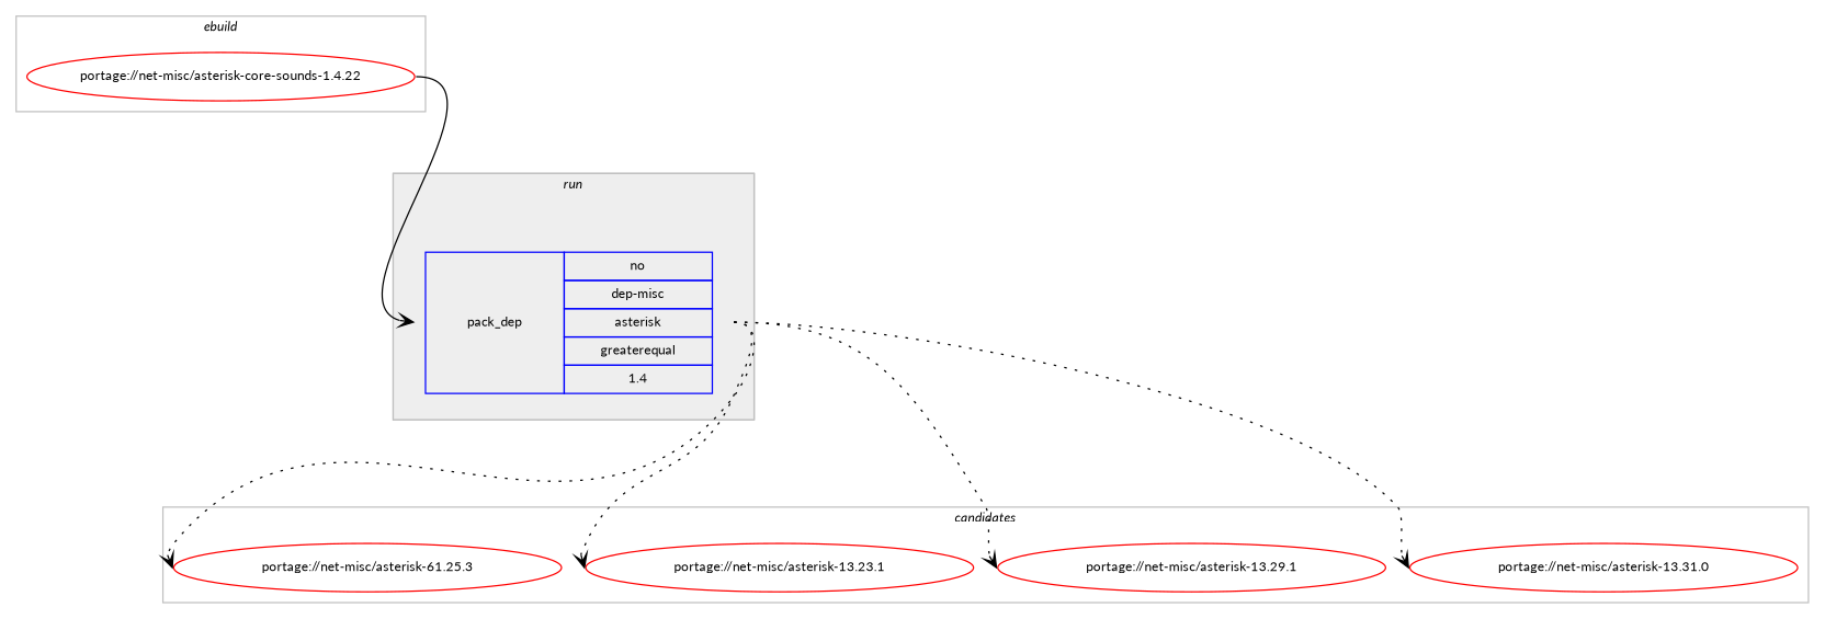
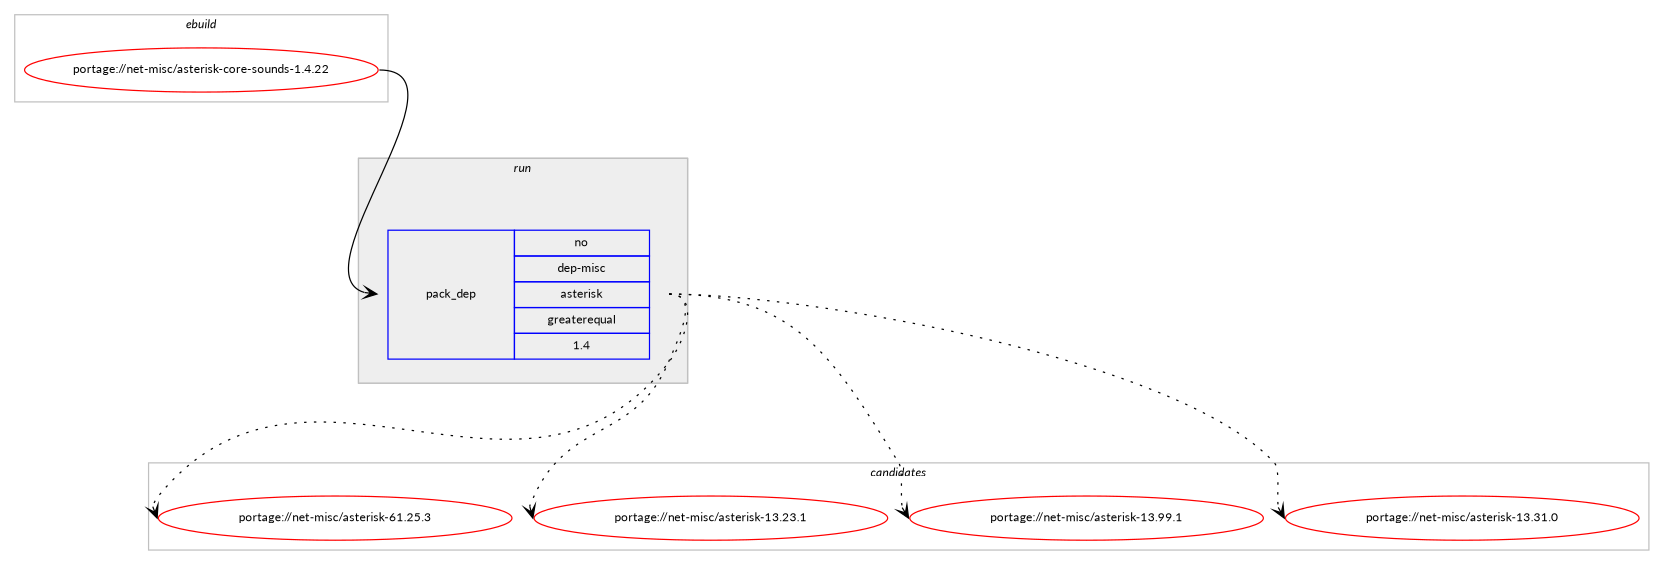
  digraph {
    compound=true
    concentrate=true
    fontname=Lato
    fontsize=10
    newrank=true
    rankdir=TB
    ranksep=1.5
    node [color=red fontname=Lato fontsize=10]
    edge [arrowhead=vee fontname=Lato headport=w style=dotted tailport=e weight=100]
    n1 [label="portage://net-misc/asterisk-core-sounds-1.4.22" width=4]
    n2 [color=blue label=<<TABLE BORDER="0" CELLBORDER="1" CELLSPACING="0" CELLPADDING="4" WIDTH="220"><TR><TD ROWSPAN="6" CELLPADDING="30">pack_dep</TD></TR><TR><TD WIDTH="110">no</TD></TR><TR><TD>dep-misc</TD></TR><TR><TD>asterisk</TD></TR><TR><TD>greaterequal</TD></TR><TR><TD>1.4</TD></TR></TABLE>> shape=none]
    n3 [label="portage://net-misc/asterisk-13.31.0" width=4]
-   n4 [label="portage://net-misc/asterisk-13.29.1" width=4]
+   n4 [label="portage://net-misc/asterisk-13.99.1" width=4]
    n5 [label="portage://net-misc/asterisk-13.23.1" width=4]
    n6 [label="portage://net-misc/asterisk-61.25.3" width=4]
    subgraph cluster_1 {
      color=gray
      label=<<i>ebuild</i>>
      rank=same
      n1
    }
    subgraph cluster_2 {
      color=gray
      label=<<i>dependencies</i>>
      subgraph cluster_3 {
        color=gray
        fillcolor="#eeeeee"
        label=<<i>compile</i>>
        style=filled
        subgraph sub_4 {
          color=gray
          fillcolor="#eeeeee"
          label=<<i>compile</i>>
          style=filled
          n2
        }
      }
      subgraph cluster_5 {
        color=gray
        fillcolor="#eeeeee"
        label=<<i>compile and run</i>>
        style=filled
      }
      subgraph cluster_6 {
        color=gray
        fillcolor="#eeeeee"
        label=<<i>run</i>>
        style=filled
      }
    }
    subgraph cluster_7 {
      color=gray
      label=<<i>candidates</i>>
      rank=same
      subgraph sub_8 {
        color=black
        label=<<i>candidates</i>>
        nodesep=1
        rank=same
        n3
        n4
        n5
        n6
      }
    }
    n1 -> n2 [style=solid weight=20]
    n2 -> n3
    n2 -> n4
    n2 -> n5
    n2 -> n6
  }
